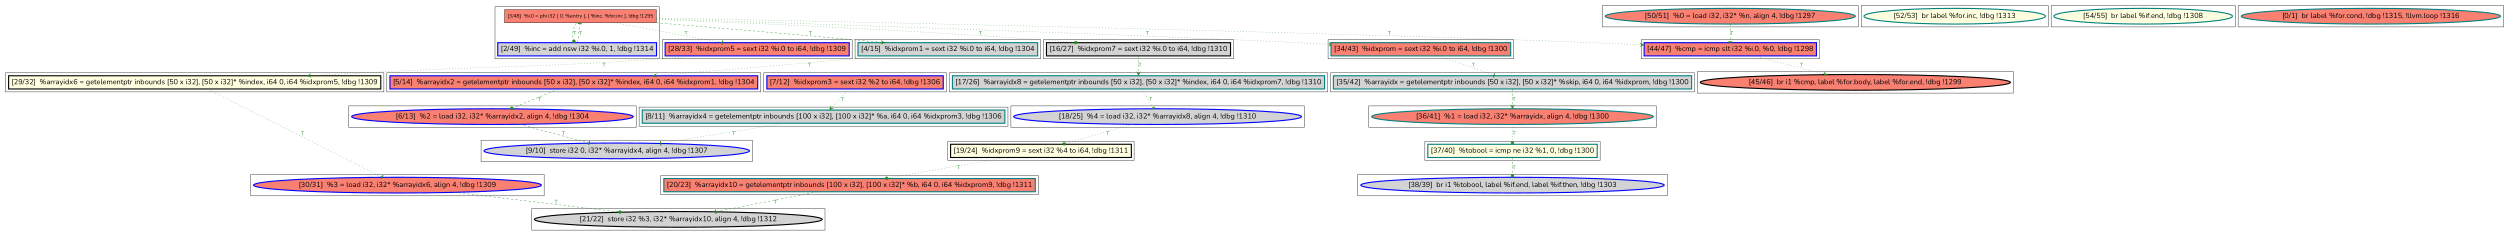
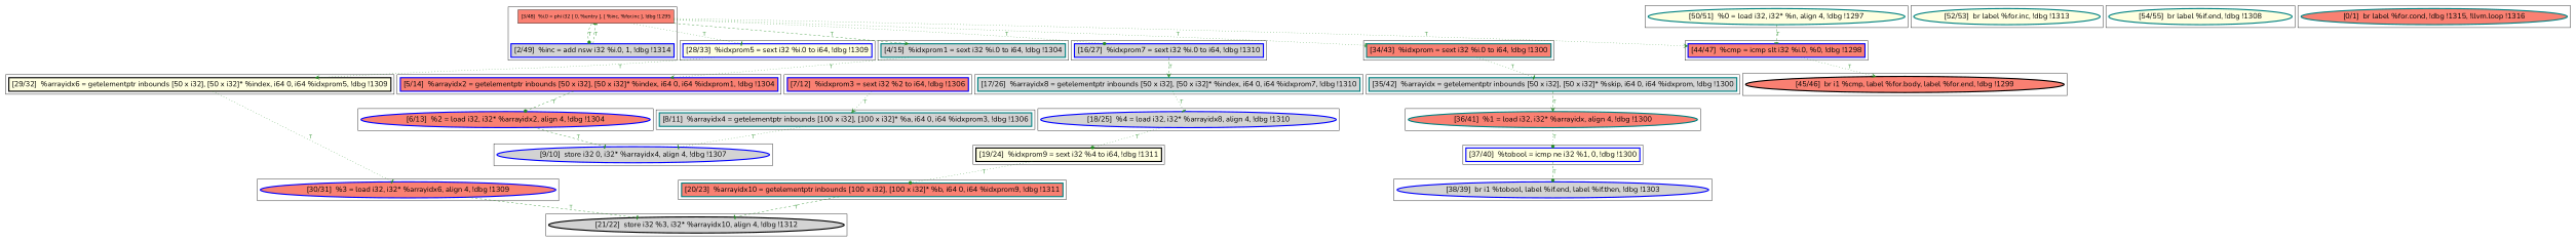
  digraph {
    fontname=Nunito
    node [color=teal fillcolor=salmon fontname=Nunito fontsize=20 penwidth=3.0 shape=rectangle style=filled]
    edge [arrowhead=tee color=forestgreen fontcolor=forestgreen fontname=Nunito style=dotted]
    n1 [color=blue label="[30/31]  %3 = load i32, i32* %arrayidx6, align 4, !dbg !1309" shape=ellipse]
-   n2 [color=black fillcolor=lightgrey label="[16/27]  %idxprom7 = sext i32 %i.0 to i64, !dbg !1310"]
+   n2 [color=blue fillcolor=lightgrey label="[16/27]  %idxprom7 = sext i32 %i.0 to i64, !dbg !1310"]
    n3 [label="[20/23]  %arrayidx10 = getelementptr inbounds [100 x i32], [100 x i32]* %b, i64 0, i64 %idxprom9, !dbg !1311"]
    n4 [fillcolor=lightgrey label="[35/42]  %arrayidx = getelementptr inbounds [50 x i32], [50 x i32]* %skip, i64 0, i64 %idxprom, !dbg !1300"]
    n5 [color=blue label="[5/14]  %arrayidx2 = getelementptr inbounds [50 x i32], [50 x i32]* %index, i64 0, i64 %idxprom1, !dbg !1304"]
    n6 [color=black fillcolor=lightyellow label="[29/32]  %arrayidx6 = getelementptr inbounds [50 x i32], [50 x i32]* %index, i64 0, i64 %idxprom5, !dbg !1309"]
    n7 [color=blue fillcolor=lightgrey label="[38/39]  br i1 %tobool, label %if.end, label %if.then, !dbg !1303" shape=ellipse]
    n8 [fillcolor=lightyellow label="[52/53]  br label %for.inc, !dbg !1313" shape=ellipse]
-   n9 [fillcolor=lightyellow label="[37/40]  %tobool = icmp ne i32 %1, 0, !dbg !1300"]
+   n9 [color=blue fillcolor=lightyellow label="[37/40]  %tobool = icmp ne i32 %1, 0, !dbg !1300"]
    n10 [fillcolor=lightgrey label="[4/15]  %idxprom1 = sext i32 %i.0 to i64, !dbg !1304"]
    n11 [fillcolor=lightgrey label="[8/11]  %arrayidx4 = getelementptr inbounds [100 x i32], [100 x i32]* %a, i64 0, i64 %idxprom3, !dbg !1306"]
    n12 [color=blue label="[6/13]  %2 = load i32, i32* %arrayidx2, align 4, !dbg !1304" shape=ellipse]
    n13 [color=blue label="[7/12]  %idxprom3 = sext i32 %2 to i64, !dbg !1306"]
    n14 [fillcolor=lightyellow label="[54/55]  br label %if.end, !dbg !1308" shape=ellipse]
    n15 [color=black fillcolor=lightgrey label="[21/22]  store i32 %3, i32* %arrayidx10, align 4, !dbg !1312" shape=ellipse]
    n16 [label="[0/1]  br label %for.cond, !dbg !1315, !llvm.loop !1316" shape=ellipse]
    n17 [color=blue fillcolor=lightgrey label="[9/10]  store i32 0, i32* %arrayidx4, align 4, !dbg !1307" shape=ellipse]
    n18 [color=black fillcolor=lightyellow label="[19/24]  %idxprom9 = sext i32 %4 to i64, !dbg !1311"]
    n19 [color=blue fillcolor=lightgrey label="[18/25]  %4 = load i32, i32* %arrayidx8, align 4, !dbg !1310" shape=ellipse]
    n20 [label="[36/41]  %1 = load i32, i32* %arrayidx, align 4, !dbg !1300" shape=ellipse]
    n21 [color=blue label="[44/47]  %cmp = icmp slt i32 %i.0, %0, !dbg !1298"]
    n22 [color=black label="[45/46]  br i1 %cmp, label %for.body, label %for.end, !dbg !1299" shape=ellipse]
-   n23 [label="[50/51]  %0 = load i32, i32* %n, align 4, !dbg !1297" shape=ellipse]
+   n23 [fillcolor=lightyellow label="[50/51]  %0 = load i32, i32* %n, align 4, !dbg !1297" shape=ellipse]
    n24 [color=black label="[3/48]  %i.0 = phi i32 [ 0, %entry ], [ %inc, %for.inc ], !dbg !1295" fontsize="" penwidth=""]
    n25 [color=blue fillcolor=lightgrey label="[2/49]  %inc = add nsw i32 %i.0, 1, !dbg !1314"]
    n26 [label="[34/43]  %idxprom = sext i32 %i.0 to i64, !dbg !1300"]
    n27 [fillcolor=lightgrey label="[17/26]  %arrayidx8 = getelementptr inbounds [50 x i32], [50 x i32]* %index, i64 0, i64 %idxprom7, !dbg !1310"]
-   n28 [color=blue label="[28/33]  %idxprom5 = sext i32 %i.0 to i64, !dbg !1309"]
+   n28 [color=blue fillcolor=lightyellow label="[28/33]  %idxprom5 = sext i32 %i.0 to i64, !dbg !1309"]
    subgraph cluster_1 {
      n1
    }
    subgraph cluster_2 {
      n2
    }
    subgraph cluster_3 {
      n3
    }
    subgraph cluster_4 {
      n4
    }
    subgraph cluster_5 {
      n5
    }
    subgraph cluster_6 {
      n6
    }
    subgraph cluster_7 {
      n7
    }
    subgraph cluster_8 {
      n8
    }
    subgraph cluster_9 {
      n9
    }
    subgraph cluster_10 {
      n10
    }
    subgraph cluster_11 {
      n11
    }
    subgraph cluster_12 {
      n12
    }
    subgraph cluster_13 {
      n13
    }
    subgraph cluster_14 {
      n14
    }
    subgraph cluster_15 {
      n15
    }
    subgraph cluster_16 {
      n16
    }
    subgraph cluster_17 {
      n17
    }
    subgraph cluster_18 {
      n18
    }
    subgraph cluster_19 {
      n19
    }
    subgraph cluster_20 {
      n20
    }
    subgraph cluster_21 {
      n21
    }
    subgraph cluster_22 {
      n22
    }
    subgraph cluster_23 {
      n23
    }
    subgraph cluster_24 {
      n24
      n25
    }
    subgraph cluster_25 {
      n26
    }
    subgraph cluster_26 {
      n27
    }
    subgraph cluster_27 {
      n28
    }
-   n1 -> n15 [arrowhead=dot label=T style=dashed]
+   n1 -> n15 [label=T style=dashed]
    n2 -> n27 [arrowhead=vee label=T style=dashed]
    n3 -> n15 [label=T style=dashed]
    n4 -> n20 [arrowhead=vee label=T style=dashed]
    n5 -> n12 [arrowhead=dot label=T style=dashed]
    n6 -> n1 [label=T]
    n9 -> n7 [arrowhead=dot label=T style=dashed]
    n10 -> n5 [arrowhead=vee label=T]
    n11 -> n17 [label=T]
    n12 -> n17 [label=T style=dashed]
    n13 -> n11 [arrowhead=vee label=T]
    n18 -> n3 [arrowhead=dot label=T]
    n19 -> n18 [arrowhead=dot label=T]
    n20 -> n9 [arrowhead=dot label=T]
    n21 -> n22 [arrowhead=vee label=T]
    n23 -> n21 [label=T style=dashed]
    n24 -> n2 [arrowhead=dot label=T]
    n24 -> n10 [arrowhead=vee label=T style=dashed]
    n24 -> n21 [arrowhead=vee label=T]
    n24 -> n25 [arrowhead=dot label=T style=dashed]
    n24 -> n26 [label=T]
    n24 -> n28 [label=T]
    n25 -> n24 [label=T style=dashed]
    n26 -> n4 [label=T]
    n27 -> n19 [label=T]
    n28 -> n6 [arrowhead=vee label=T]
  }
